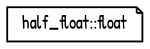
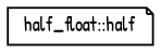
  digraph {
    rankdir=LR
    fontname="Patrick Hand"
-   n1 [color=black fillcolor=white fontname="Patrick Hand" fontsize=10 height=0.2 label="half_float::float" shape=note style=filled width=0.4]
+   n1 [color=black fillcolor=white fontname="Patrick Hand" fontsize=10 height=0.2 label="half_float::half" shape=note style=filled width=0.4]
  }
